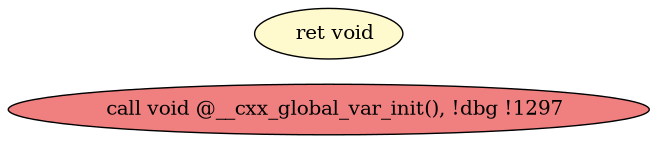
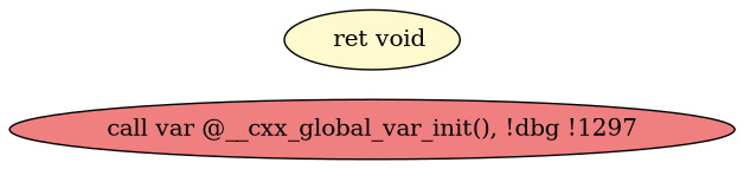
  digraph {
    rankdir=LR
    node [shape=ellipse style=filled]
-   n1 [fillcolor=lightcoral label="  call void @__cxx_global_var_init(), !dbg !1297"]
+   n1 [fillcolor=lightcoral label="call var @__cxx_global_var_init(), !dbg !1297"]
    n2 [fillcolor=lemonchiffon label="  ret void"]
  }
